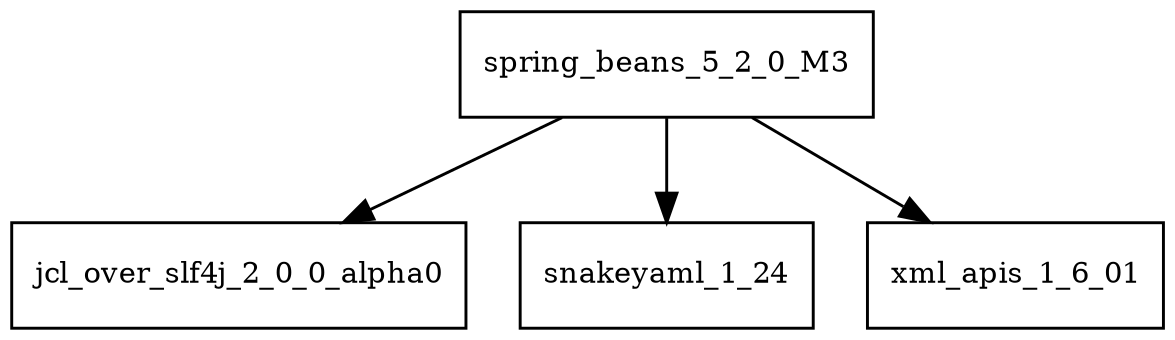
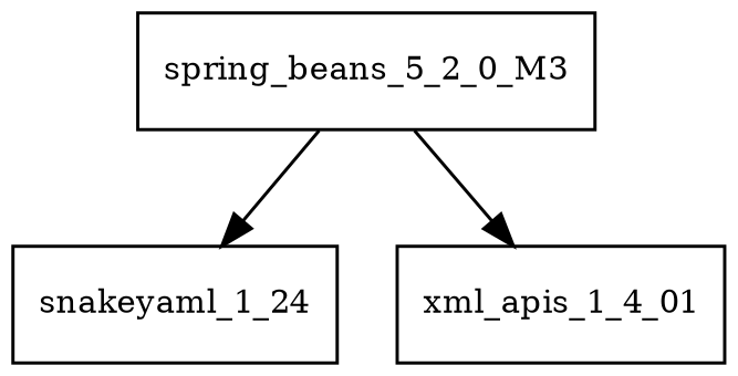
  digraph {
    node [fontsize=10.0 shape=box]
    spring_beans_5_2_0_M3
-   jcl_over_slf4j_2_0_0_alpha0
    snakeyaml_1_24
-   xml_apis_1_4_01 [label=xml_apis_1_6_01]
-   spring_beans_5_2_0_M3 -> jcl_over_slf4j_2_0_0_alpha0
+   xml_apis_1_4_01
    spring_beans_5_2_0_M3 -> snakeyaml_1_24
    spring_beans_5_2_0_M3 -> xml_apis_1_4_01
  }
